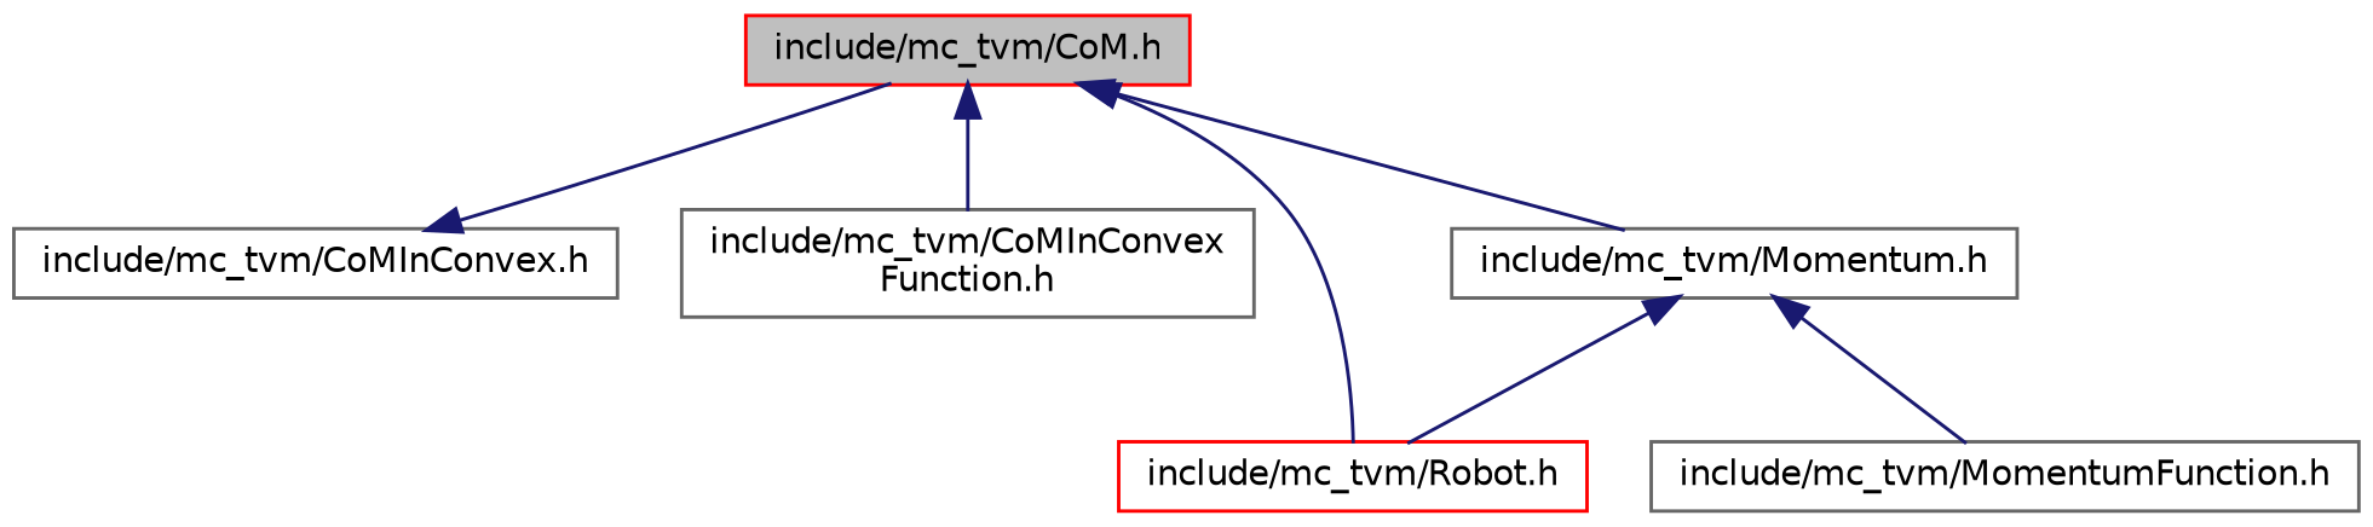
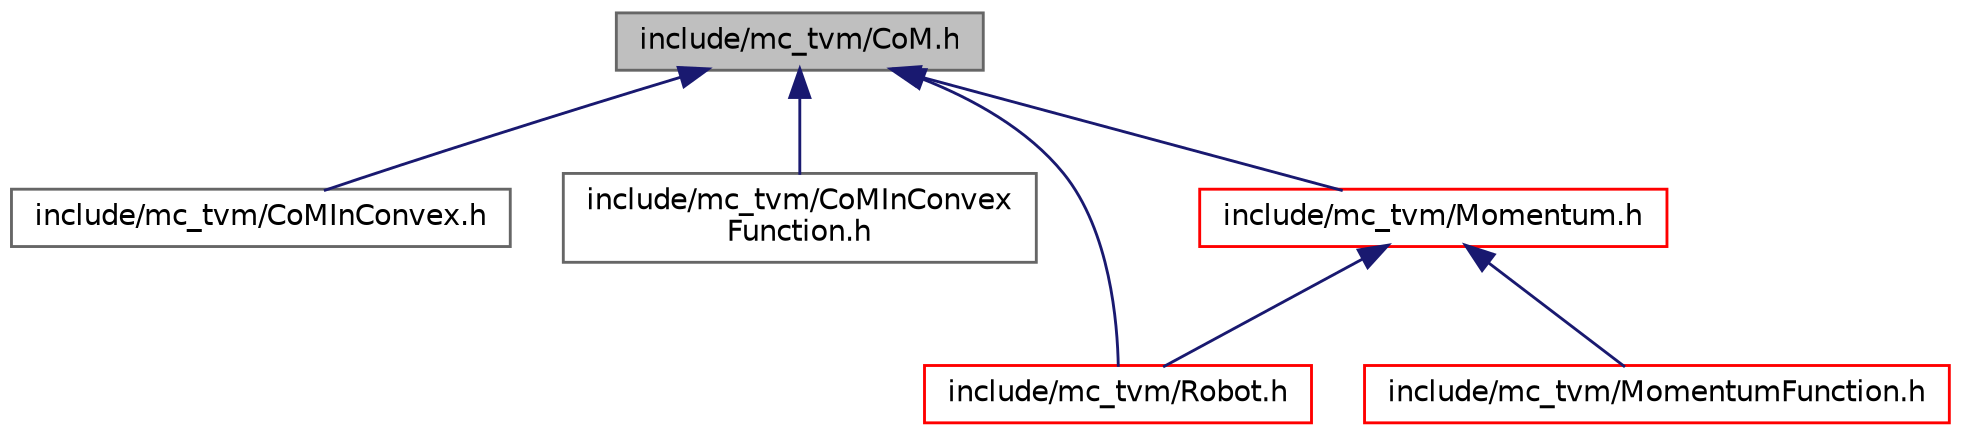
  digraph {
    node [color=gray40 fillcolor=white fontname=Helvetica fontsize=10 shape=record style=filled]
    edge [color=midnightblue dir=back fontname=Helvetica fontsize=10 labelfontname=Helvetica labelfontsize=10 style=solid]
-   n1 [color=red fillcolor=grey75 fontcolor=black height=0.2 label="include/mc_tvm/CoM.h" width=0.4]
+   n1 [fillcolor=grey75 fontcolor=black height=0.2 label="include/mc_tvm/CoM.h" width=0.4]
    n2 [height=0.2 label="include/mc_tvm/CoMInConvex.h" width=0.4]
    n3 [height=0.2 label="include/mc_tvm/CoMInConvex\lFunction.h" width=0.4]
    n4 [color=red height=0.2 label="include/mc_tvm/Robot.h" width=0.4]
-   n5 [height=0.2 label="include/mc_tvm/Momentum.h" width=0.4]
-   n6 [height=0.2 label="include/mc_tvm/MomentumFunction.h" width=0.4]
-   n2 -> n1
+   n5 [color=red height=0.2 label="include/mc_tvm/Momentum.h" width=0.4]
+   n6 [color=red height=0.2 label="include/mc_tvm/MomentumFunction.h" width=0.4]
+   n1 -> n2
    n1 -> n3
    n1 -> n4
    n1 -> n5
    n5 -> n4
    n5 -> n6
  }
